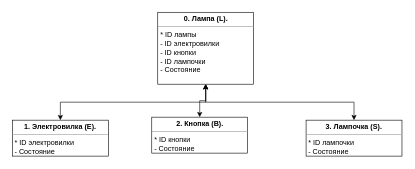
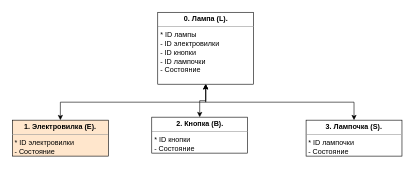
  <mxCell id="0" />
  <mxCell id="1" parent="0" />
  <mxCell id="2" style="edgeStyle=orthogonalEdgeStyle;shape=connector;rounded=0;orthogonalLoop=1;jettySize=auto;html=1;exitX=0.5;exitY=1;exitDx=0;exitDy=0;entryX=0.5;entryY=0;entryDx=0;entryDy=0;labelBackgroundColor=default;strokeColor=default;fontFamily=Helvetica;fontSize=11;fontColor=default;endArrow=classic;startArrow=classic;startFill=1;" parent="1" source="5" target="7" edge="1"><mxGeometry relative="1" as="geometry" /></mxCell>
  <mxCell id="3" style="edgeStyle=orthogonalEdgeStyle;shape=connector;rounded=0;orthogonalLoop=1;jettySize=auto;html=1;exitX=0.5;exitY=1;exitDx=0;exitDy=0;entryX=0.5;entryY=0;entryDx=0;entryDy=0;labelBackgroundColor=default;strokeColor=default;fontFamily=Helvetica;fontSize=11;fontColor=default;startArrow=classic;startFill=1;endArrow=classic;" parent="1" source="5" target="8" edge="1"><mxGeometry relative="1" as="geometry" /></mxCell>
  <mxCell id="4" style="edgeStyle=orthogonalEdgeStyle;shape=connector;rounded=0;orthogonalLoop=1;jettySize=auto;html=1;exitX=0.5;exitY=1;exitDx=0;exitDy=0;entryX=0.5;entryY=0;entryDx=0;entryDy=0;labelBackgroundColor=default;strokeColor=default;fontFamily=Helvetica;fontSize=11;fontColor=default;startArrow=classic;startFill=1;endArrow=classic;" parent="1" source="5" target="6" edge="1"><mxGeometry relative="1" as="geometry" /></mxCell>
  <mxCell id="5" value="&lt;p style=&quot;margin:0px;margin-top:4px;text-align:center;&quot;&gt;&lt;b&gt;0. Лампа (L).&lt;/b&gt;&lt;/p&gt;&lt;hr size=&quot;1&quot;&gt;&lt;p style=&quot;margin:0px;margin-left:4px;&quot;&gt;* ID лампы&lt;/p&gt;&lt;p style=&quot;margin:0px;margin-left:4px;&quot;&gt;- ID электровилки&lt;/p&gt;&lt;p style=&quot;margin:0px;margin-left:4px;&quot;&gt;- ID кнопки&lt;/p&gt;&lt;p style=&quot;margin:0px;margin-left:4px;&quot;&gt;- ID лампочки&lt;/p&gt;&lt;p style=&quot;margin:0px;margin-left:4px;&quot;&gt;- Состояние&lt;/p&gt;" style="verticalAlign=top;align=left;overflow=fill;fontSize=12;fontFamily=Helvetica;html=1;whiteSpace=wrap;fontColor=default;" parent="1" vertex="1"><mxGeometry x="262.5" y="20" width="160" height="120" as="geometry" /></mxCell>
- <mxCell id="6" value="&lt;p style=&quot;margin:0px;margin-top:4px;text-align:center;&quot;&gt;&lt;b&gt;1. Электровилка (E).&lt;/b&gt;&lt;/p&gt;&lt;hr size=&quot;1&quot;&gt;&lt;p style=&quot;margin:0px;margin-left:4px;&quot;&gt;* ID электровилки&lt;/p&gt;&lt;p style=&quot;margin:0px;margin-left:4px;&quot;&gt;- Состояние&lt;/p&gt;" style="verticalAlign=top;align=left;overflow=fill;fontSize=12;fontFamily=Helvetica;html=1;whiteSpace=wrap;fontColor=default;" parent="1" vertex="1"><mxGeometry x="20" y="200" width="160" height="60" as="geometry" /></mxCell>
+ <mxCell id="6" value="&lt;p style=&quot;margin:0px;margin-top:4px;text-align:center;&quot;&gt;&lt;b&gt;1. Электровилка (E).&lt;/b&gt;&lt;/p&gt;&lt;hr size=&quot;1&quot;&gt;&lt;p style=&quot;margin:0px;margin-left:4px;&quot;&gt;* ID электровилки&lt;/p&gt;&lt;p style=&quot;margin:0px;margin-left:4px;&quot;&gt;- Состояние&lt;/p&gt;" style="verticalAlign=top;align=left;overflow=fill;fontSize=12;fontFamily=Helvetica;html=1;whiteSpace=wrap;fontColor=default;fillColor=#ffe6cc;" parent="1" vertex="1"><mxGeometry x="20" y="200" width="160" height="60" as="geometry" /></mxCell>
  <mxCell id="7" value="&lt;p style=&quot;margin:0px;margin-top:4px;text-align:center;&quot;&gt;&lt;b&gt;2. Кнопка (B).&lt;/b&gt;&lt;/p&gt;&lt;hr size=&quot;1&quot;&gt;&lt;p style=&quot;margin:0px;margin-left:4px;&quot;&gt;* ID кнопки&lt;/p&gt;&lt;p style=&quot;margin:0px;margin-left:4px;&quot;&gt;- Состояние&lt;/p&gt;" style="verticalAlign=top;align=left;overflow=fill;fontSize=12;fontFamily=Helvetica;html=1;whiteSpace=wrap;fontColor=default;" parent="1" vertex="1"><mxGeometry x="252.5" y="195" width="160" height="60" as="geometry" /></mxCell>
  <mxCell id="8" value="&lt;p style=&quot;margin:0px;margin-top:4px;text-align:center;&quot;&gt;&lt;b&gt;3. Лампочка (S).&lt;/b&gt;&lt;/p&gt;&lt;hr size=&quot;1&quot;&gt;&lt;p style=&quot;margin:0px;margin-left:4px;&quot;&gt;* ID лампочки&lt;/p&gt;&lt;p style=&quot;margin:0px;margin-left:4px;&quot;&gt;- Состояние&lt;/p&gt;" style="verticalAlign=top;align=left;overflow=fill;fontSize=12;fontFamily=Helvetica;html=1;whiteSpace=wrap;fontColor=default;" parent="1" vertex="1"><mxGeometry x="510" y="200" width="160" height="60" as="geometry" /></mxCell>
